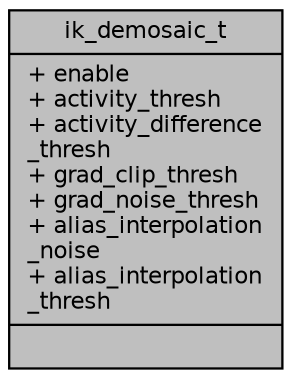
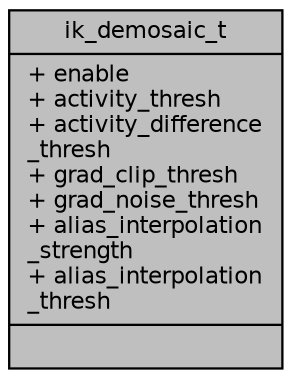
  digraph {
    fontname="DejaVu Sans"
-   n1 [color=black fillcolor=grey75 fontcolor=black fontname="DejaVu Sans" fontsize=10 height=0.2 label="{ik_demosaic_t\n|+ enable\l+ activity_thresh\l+ activity_difference\l_thresh\l+ grad_clip_thresh\l+ grad_noise_thresh\l+ alias_interpolation\l_noise\l+ alias_interpolation\l_thresh\l|}" shape=record style=filled width=0.4]
+   n1 [color=black fillcolor=grey75 fontcolor=black fontname="DejaVu Sans" fontsize=10 height=0.2 label="{ik_demosaic_t\n|+ enable\l+ activity_thresh\l+ activity_difference\l_thresh\l+ grad_clip_thresh\l+ grad_noise_thresh\l+ alias_interpolation\l_strength\l+ alias_interpolation\l_thresh\l|}" shape=record style=filled width=0.4]
  }
